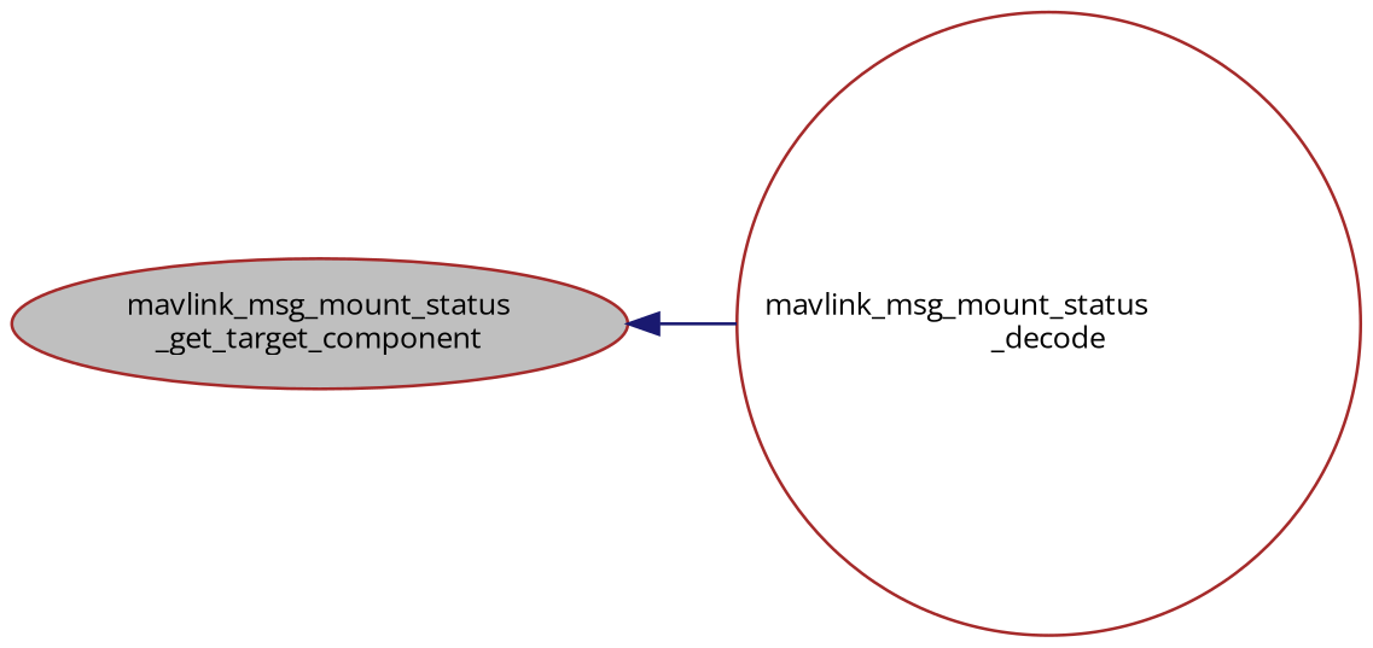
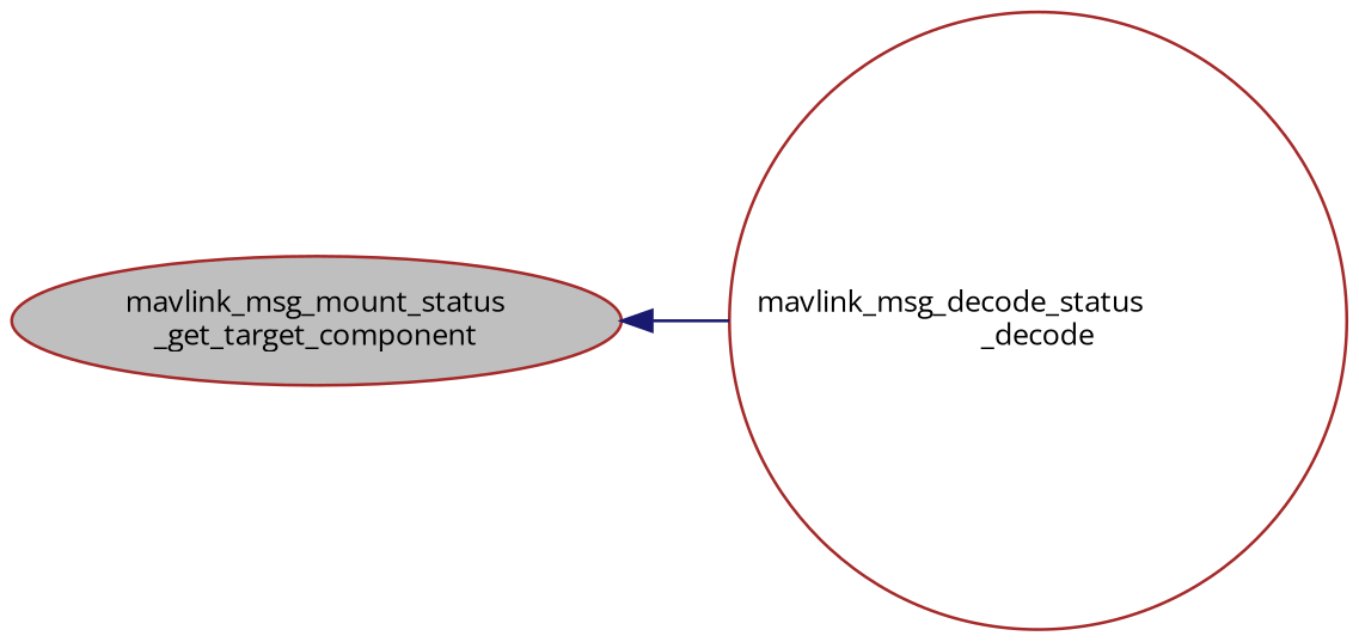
  digraph {
    rankdir=LR
    fontname="Open Sans"
    node [color=brown fontname="Open Sans" fontsize=10 style=filled]
    n1 [fillcolor=grey75 fontcolor=black height=0.2 label="mavlink_msg_mount_status\l_get_target_component" shape=ellipse width=0.4]
-   n2 [fillcolor=white height=0.2 label="mavlink_msg_mount_status\l_decode" shape=circle width=0.4]
+   n2 [fillcolor=white height=0.2 label="mavlink_msg_decode_status\l_decode" shape=circle width=0.4]
    n1 -> n2 [color=midnightblue dir=back fontname="Open Sans" fontsize=10 labelfontname=Helvetica labelfontsize=10 style=solid]
  }
